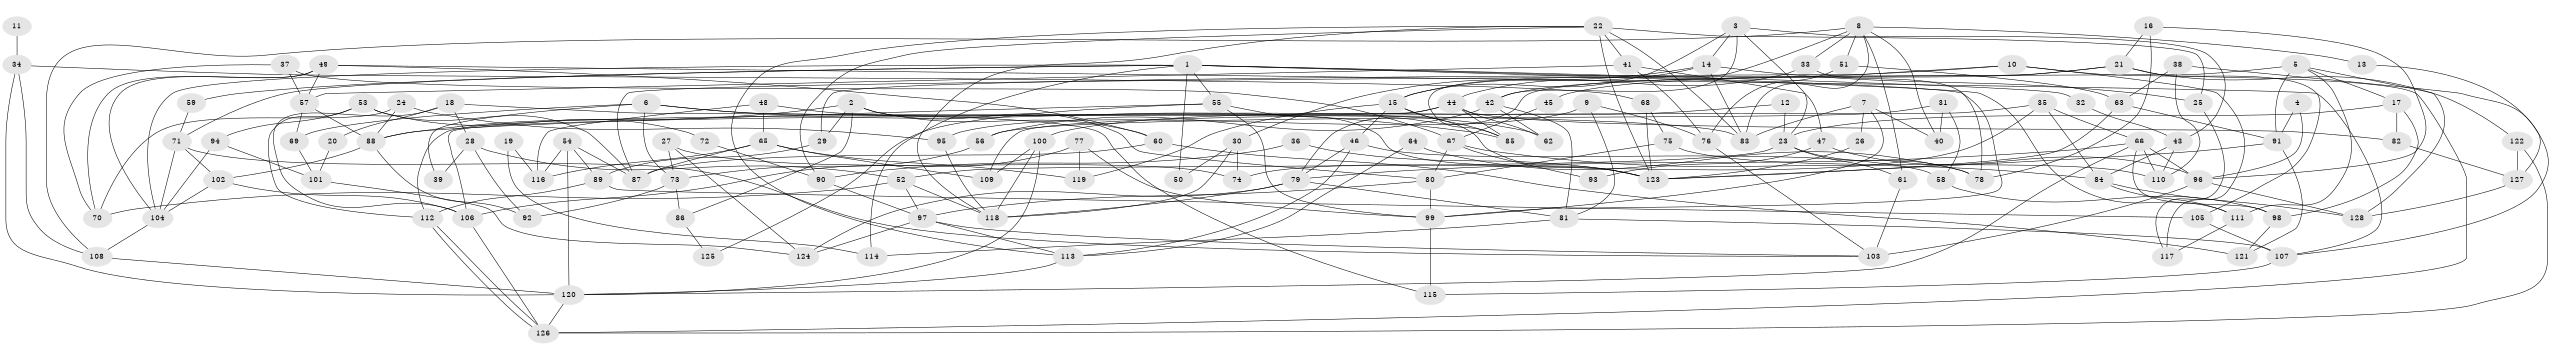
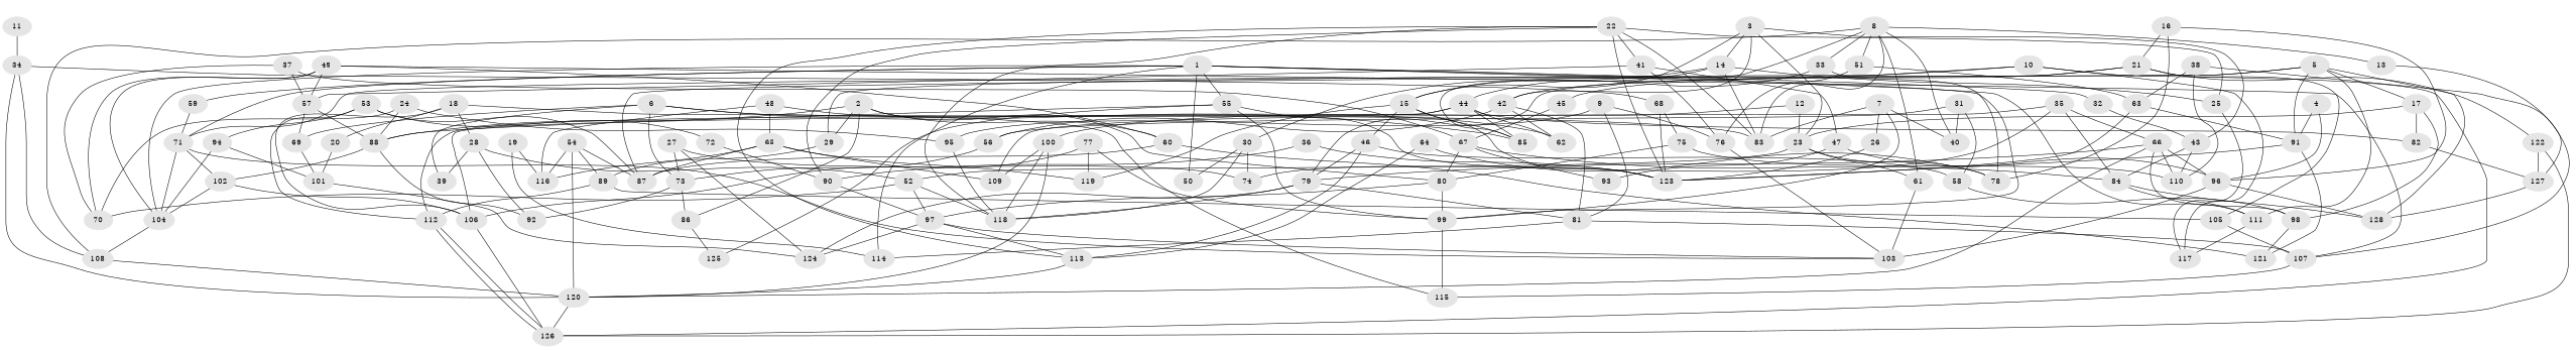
  graph {
    node [color=gray90 style=filled]
    1
    32
    50
    55
    59
    71
    99
    104
    111
    114
    43
    88
    123
    125
    103
    102
    115
    108
    117
    2
    29
    60
    80
    86
    89
    87
    121
    97
    92
    3
    14
    15
    23
    42
    83
    25
    30
    85
    46
    119
    61
    78
    52
    81
    56
    62
    84
    110
    4
    91
    96
    128
    5
    17
    82
    98
    6
    39
    69
    73
    101
    7
    26
    40
    8
    13
    33
    51
    127
    44
    76
    63
    120
    9
    95
    107
    118
    10
    126
    11
    34
    68
    12
    100
    109
    74
    79
    113
    58
    16
    21
    45
    105
    122
    18
    20
    28
    106
    19
    116
    124
    67
    22
    41
    90
    57
    47
    70
    24
    27
    112
    31
    75
    35
    66
    36
    37
    93
    38
    48
    65
    49
    53
    72
    94
    54
    64
    77
    1 -- 32
    1 -- 50
    1 -- 55
    1 -- 59
    1 -- 71
    1 -- 99
    1 -- 104
    1 -- 111
    1 -- 114
    32 -- 43
    55 -- 99
    55 -- 88
    55 -- 123
    55 -- 125
    59 -- 71
    71 -- 104
    71 -- 103
    71 -- 102
    99 -- 115
    104 -- 108
    111 -- 117
    43 -- 84
    43 -- 110
    88 -- 102
    88 -- 92
    102 -- 104
    102 -- 106
    108 -- 120
    2 -- 88
    2 -- 29
    2 -- 60
    2 -- 80
    2 -- 86
    29 -- 89
    60 -- 87
    60 -- 121
    80 -- 99
    80 -- 97
    86 -- 125
    89 -- 105
    89 -- 112
    97 -- 103
    97 -- 113
    97 -- 124
    3 -- 43
    3 -- 14
    3 -- 15
    3 -- 23
    3 -- 42
    14 -- 15
    14 -- 83
    14 -- 25
    14 -- 30
    15 -- 123
    15 -- 85
    15 -- 46
    15 -- 119
    23 -- 61
    23 -- 78
    23 -- 52
    42 -- 81
    42 -- 56
    42 -- 62
    25 -- 117
    30 -- 50
    30 -- 118
    30 -- 74
    46 -- 79
    46 -- 113
    46 -- 58
    61 -- 103
    52 -- 97
    52 -- 118
    52 -- 70
    81 -- 114
    81 -- 107
    56 -- 73
    84 -- 111
    84 -- 128
    4 -- 91
    4 -- 96
    91 -- 123
    91 -- 121
    96 -- 103
    96 -- 128
+   5 -- 71
    5 -- 111
    5 -- 87
    5 -- 91
    5 -- 128
    5 -- 17
    17 -- 23
    17 -- 82
    17 -- 98
    82 -- 127
    98 -- 121
    6 -- 83
    6 -- 85
    6 -- 39
    6 -- 69
    6 -- 73
    69 -- 101
    73 -- 86
    73 -- 92
    101 -- 124
    7 -- 99
    7 -- 83
    7 -- 26
    7 -- 40
    26 -- 123
    8 -- 108
    8 -- 83
    8 -- 85
    8 -- 61
    8 -- 40
    8 -- 13
    8 -- 33
    8 -- 51
    13 -- 127
    33 -- 78
    33 -- 44
    51 -- 76
    51 -- 63
    127 -- 128
    44 -- 85
    44 -- 62
    44 -- 82
    44 -- 106
    44 -- 112
    76 -- 103
    63 -- 123
    63 -- 91
    120 -- 126
    9 -- 81
    9 -- 76
    9 -- 95
    95 -- 118
    107 -- 115
    10 -- 117
    10 -- 29
    10 -- 42
    10 -- 126
    11 -- 34
    34 -- 108
    34 -- 120
    34 -- 68
    68 -- 123
    68 -- 75
    12 -- 23
    12 -- 100
    100 -- 120
    100 -- 118
    100 -- 109
    79 -- 81
    79 -- 118
    79 -- 124
    113 -- 120
    58 -- 98
    16 -- 78
    16 -- 96
    16 -- 21
    21 -- 79
    21 -- 45
    21 -- 105
    21 -- 122
    45 -- 67
    105 -- 107
    122 -- 127
    122 -- 126
    18 -- 115
    18 -- 20
    18 -- 28
    18 -- 106
    20 -- 101
    28 -- 92
    28 -- 52
    28 -- 39
    106 -- 126
    19 -- 114
    19 -- 116
    67 -- 80
    67 -- 84
    67 -- 93
    22 -- 123
    22 -- 83
    22 -- 25
    22 -- 118
    22 -- 113
    22 -- 41
    22 -- 90
    41 -- 76
    41 -- 57
    41 -- 47
    90 -- 97
    57 -- 88
    57 -- 69
    47 -- 96
    47 -- 93
    24 -- 88
    24 -- 95
    24 -- 70
    27 -- 73
    27 -- 74
    27 -- 124
    112 -- 126
    112 -- 126
    31 -- 56
    31 -- 40
    31 -- 58
    75 -- 80
    75 -- 110
    35 -- 84
    35 -- 109
    35 -- 74
    35 -- 66
    66 -- 110
    66 -- 96
    66 -- 98
    66 -- 120
    66 -- 79
    36 -- 123
    36 -- 90
    37 -- 67
    37 -- 57
    37 -- 70
    38 -- 110
    38 -- 63
    38 -- 107
    48 -- 62
    48 -- 116
    48 -- 65
    65 -- 87
    65 -- 119
    65 -- 109
    65 -- 116
    49 -- 104
    49 -- 60
    49 -- 107
    49 -- 57
    49 -- 70
    53 -- 87
    53 -- 112
    53 -- 72
    53 -- 94
    72 -- 90
    94 -- 104
    94 -- 101
    54 -- 89
    54 -- 87
    54 -- 120
    54 -- 116
    64 -- 78
    64 -- 113
    77 -- 99
    77 -- 119
    77 -- 106
  }
